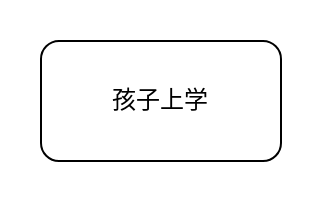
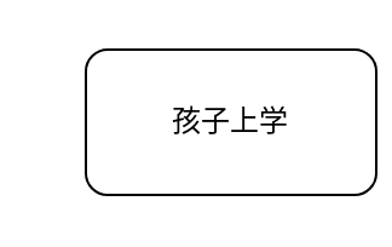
  <mxCell id="0" />
  <mxCell id="1" parent="0" />
- <mxCell id="2" value="孩子上学" style="rounded=1;whiteSpace=wrap;html=1;" vertex="1" parent="1"><mxGeometry x="20" y="20" width="120" height="60" as="geometry" /></mxCell>
+ <mxCell id="2" value="孩子上学" style="rounded=1;whiteSpace=wrap;html=1;" vertex="1" parent="1"><mxGeometry x="35" y="20" width="120" height="60" as="geometry" /></mxCell>
